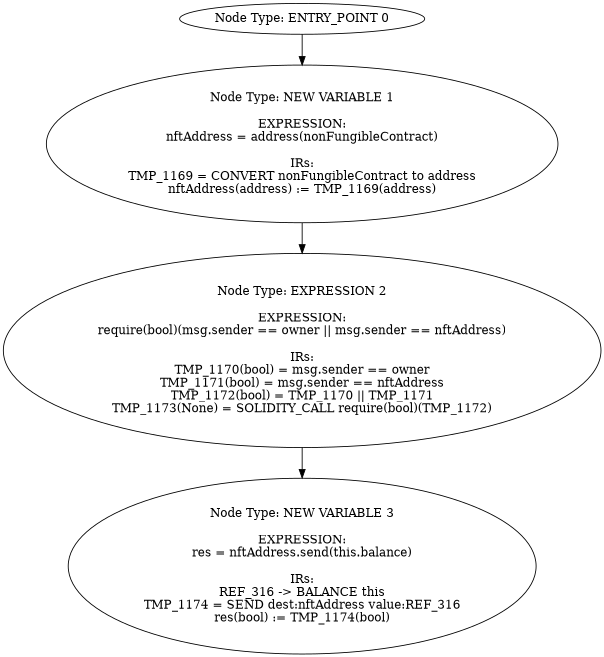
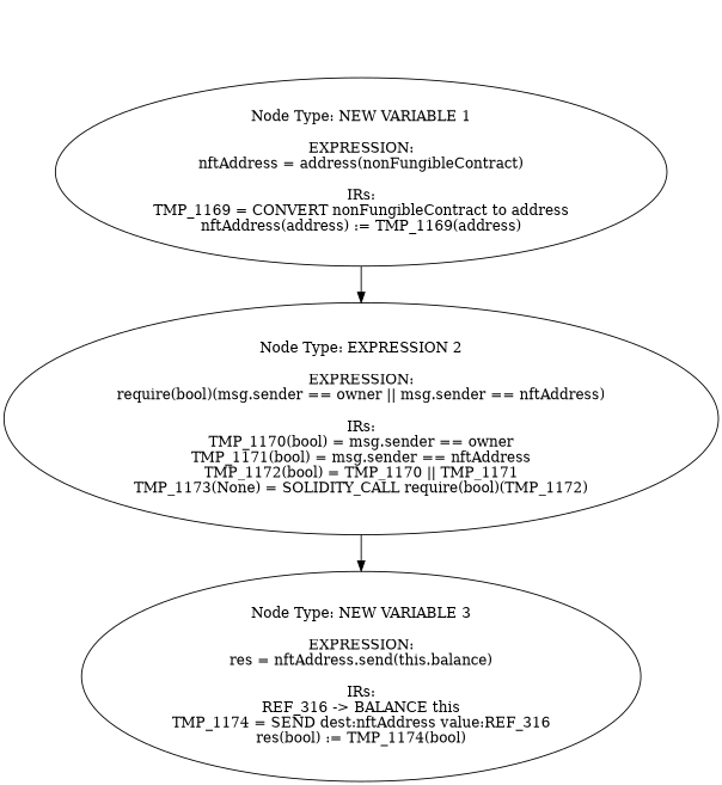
  digraph {
-   n1 [label="Node Type: ENTRY_POINT 0\n"]
    n2 [label="Node Type: NEW VARIABLE 1\n\nEXPRESSION:\nnftAddress = address(nonFungibleContract)\n\nIRs:\nTMP_1169 = CONVERT nonFungibleContract to address\nnftAddress(address) := TMP_1169(address)"]
    n3 [label="Node Type: EXPRESSION 2\n\nEXPRESSION:\nrequire(bool)(msg.sender == owner || msg.sender == nftAddress)\n\nIRs:\nTMP_1170(bool) = msg.sender == owner\nTMP_1171(bool) = msg.sender == nftAddress\nTMP_1172(bool) = TMP_1170 || TMP_1171\nTMP_1173(None) = SOLIDITY_CALL require(bool)(TMP_1172)"]
    n4 [label="Node Type: NEW VARIABLE 3\n\nEXPRESSION:\nres = nftAddress.send(this.balance)\n\nIRs:\nREF_316 -> BALANCE this\nTMP_1174 = SEND dest:nftAddress value:REF_316\nres(bool) := TMP_1174(bool)"]
-   n1 -> n2
    n2 -> n3
    n3 -> n4
  }
